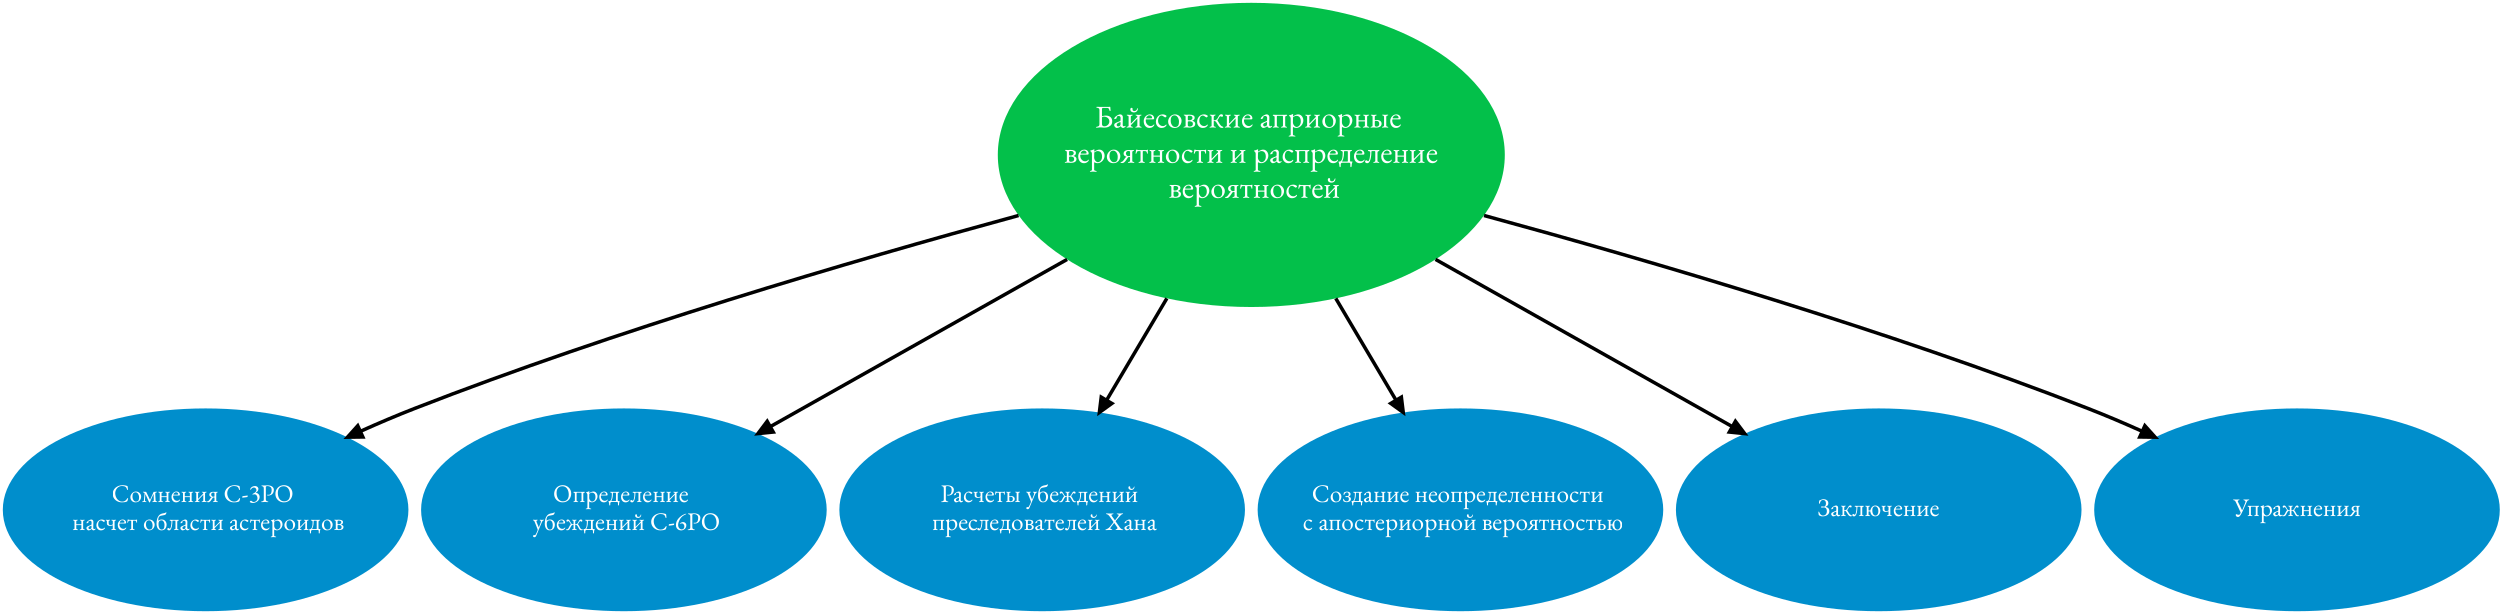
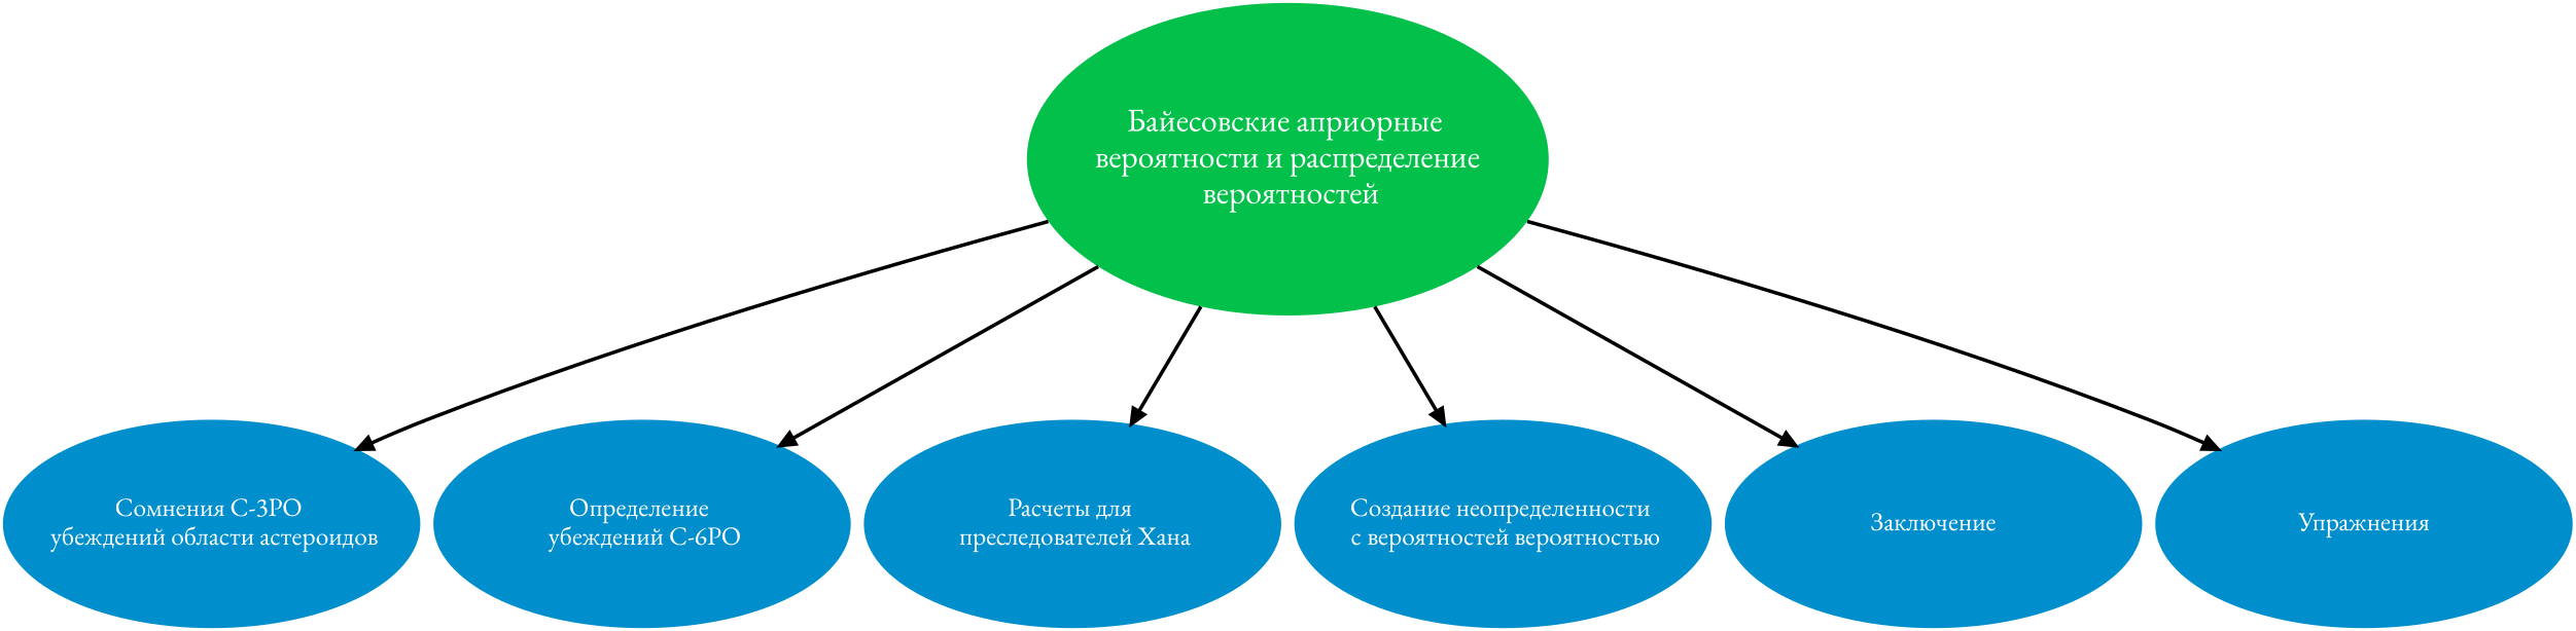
  digraph {
    fontname="EB Garamond"
    ranksep=2
    node [fillcolor="#008ECC" fixedsize=true fontcolor="#FFFFFF" fontname="EB Garamond" fontsize=36 penwidth=0 shape=ellipse style=filled]
    edge [arrowhead=normal arrowsize=2 fontname="EB Garamond" penwidth=5]
    n1 [fillcolor="#03C04A" fontsize=45 height=6 label="Байесовские априорные \n вероятности и распределение \n вероятностей" width=10]
-   n2 [height=4 label="Сомнения C-3PO \n насчет области астероидов" width=8]
+   n2 [height=4 label="Сомнения C-3PO \n убеждений области астероидов" width=8]
    n3 [height=4 label="Определение \n убеждений C-6PO" width=8]
-   n4 [height=4 label="Расчеты убеждений \n преследователей Хана" width=8]
-   n5 [height=4 label="Создание неопределенности \n с апостериорной вероятностью" width=8]
+   n4 [height=4 label="Расчеты для \n преследователей Хана" width=8]
+   n5 [height=4 label="Создание неопределенности \n с вероятностей вероятностью" width=8]
    n6 [height=4 label="Заключение" width=8]
    n7 [height=4 label="Упражнения" width=8]
    n1 -> n2
    n1 -> n3
    n1 -> n4
    n1 -> n5
    n1 -> n6
    n1 -> n7
  }
